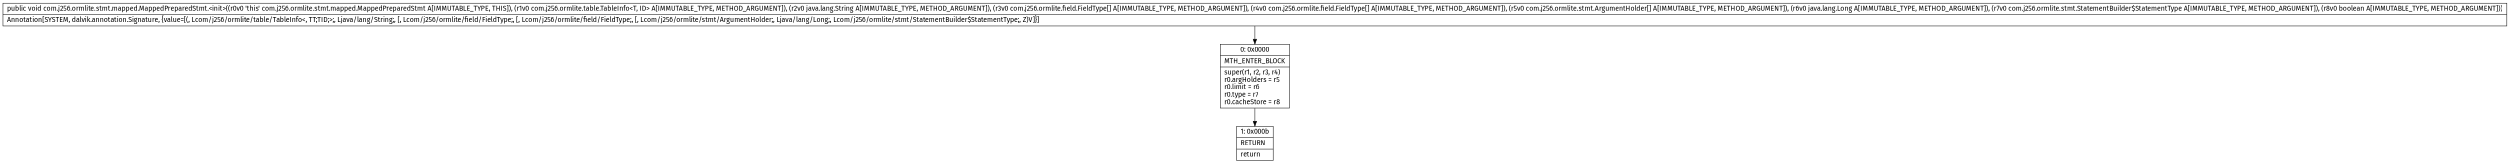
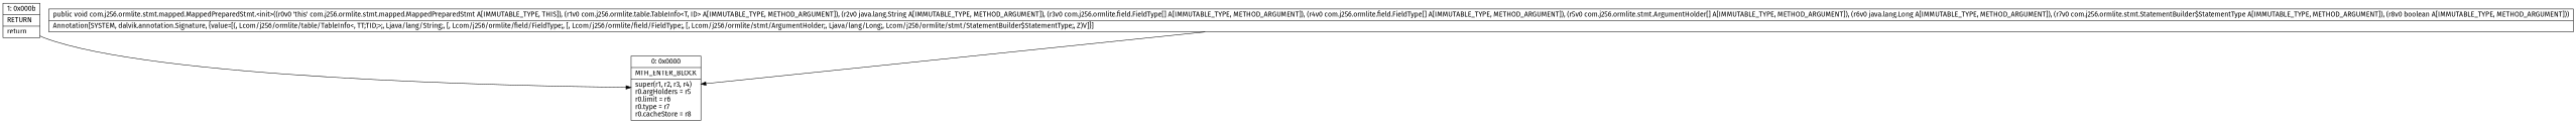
  digraph {
    fontname="Fira Sans"
    node [shape=record fontname="Fira Sans"]
    edge [fontname="Fira Sans"]
    n1 [label="{0\:\ 0x0000|MTH_ENTER_BLOCK\l|super(r1, r2, r3, r4)\lr0.argHolders = r5\lr0.limit = r6\lr0.type = r7\lr0.cacheStore = r8\l}"]
    n2 [label="{1\:\ 0x000b|RETURN\l|return\l}"]
    n3 [label="{public void com.j256.ormlite.stmt.mapped.MappedPreparedStmt.\<init\>((r0v0 'this' com.j256.ormlite.stmt.mapped.MappedPreparedStmt A[IMMUTABLE_TYPE, THIS]), (r1v0 com.j256.ormlite.table.TableInfo\<T, ID\> A[IMMUTABLE_TYPE, METHOD_ARGUMENT]), (r2v0 java.lang.String A[IMMUTABLE_TYPE, METHOD_ARGUMENT]), (r3v0 com.j256.ormlite.field.FieldType[] A[IMMUTABLE_TYPE, METHOD_ARGUMENT]), (r4v0 com.j256.ormlite.field.FieldType[] A[IMMUTABLE_TYPE, METHOD_ARGUMENT]), (r5v0 com.j256.ormlite.stmt.ArgumentHolder[] A[IMMUTABLE_TYPE, METHOD_ARGUMENT]), (r6v0 java.lang.Long A[IMMUTABLE_TYPE, METHOD_ARGUMENT]), (r7v0 com.j256.ormlite.stmt.StatementBuilder$StatementType A[IMMUTABLE_TYPE, METHOD_ARGUMENT]), (r8v0 boolean A[IMMUTABLE_TYPE, METHOD_ARGUMENT]))  | Annotation[SYSTEM, dalvik.annotation.Signature, \{value=[(, Lcom\/j256\/ormlite\/table\/TableInfo\<, TT;TID;\>;, Ljava\/lang\/String;, [, Lcom\/j256\/ormlite\/field\/FieldType;, [, Lcom\/j256\/ormlite\/field\/FieldType;, [, Lcom\/j256\/ormlite\/stmt\/ArgumentHolder;, Ljava\/lang\/Long;, Lcom\/j256\/ormlite\/stmt\/StatementBuilder$StatementType;, Z)V]\}]\l}"]
-   n1 -> n2
+   n2 -> n1
    n3 -> n1
  }
